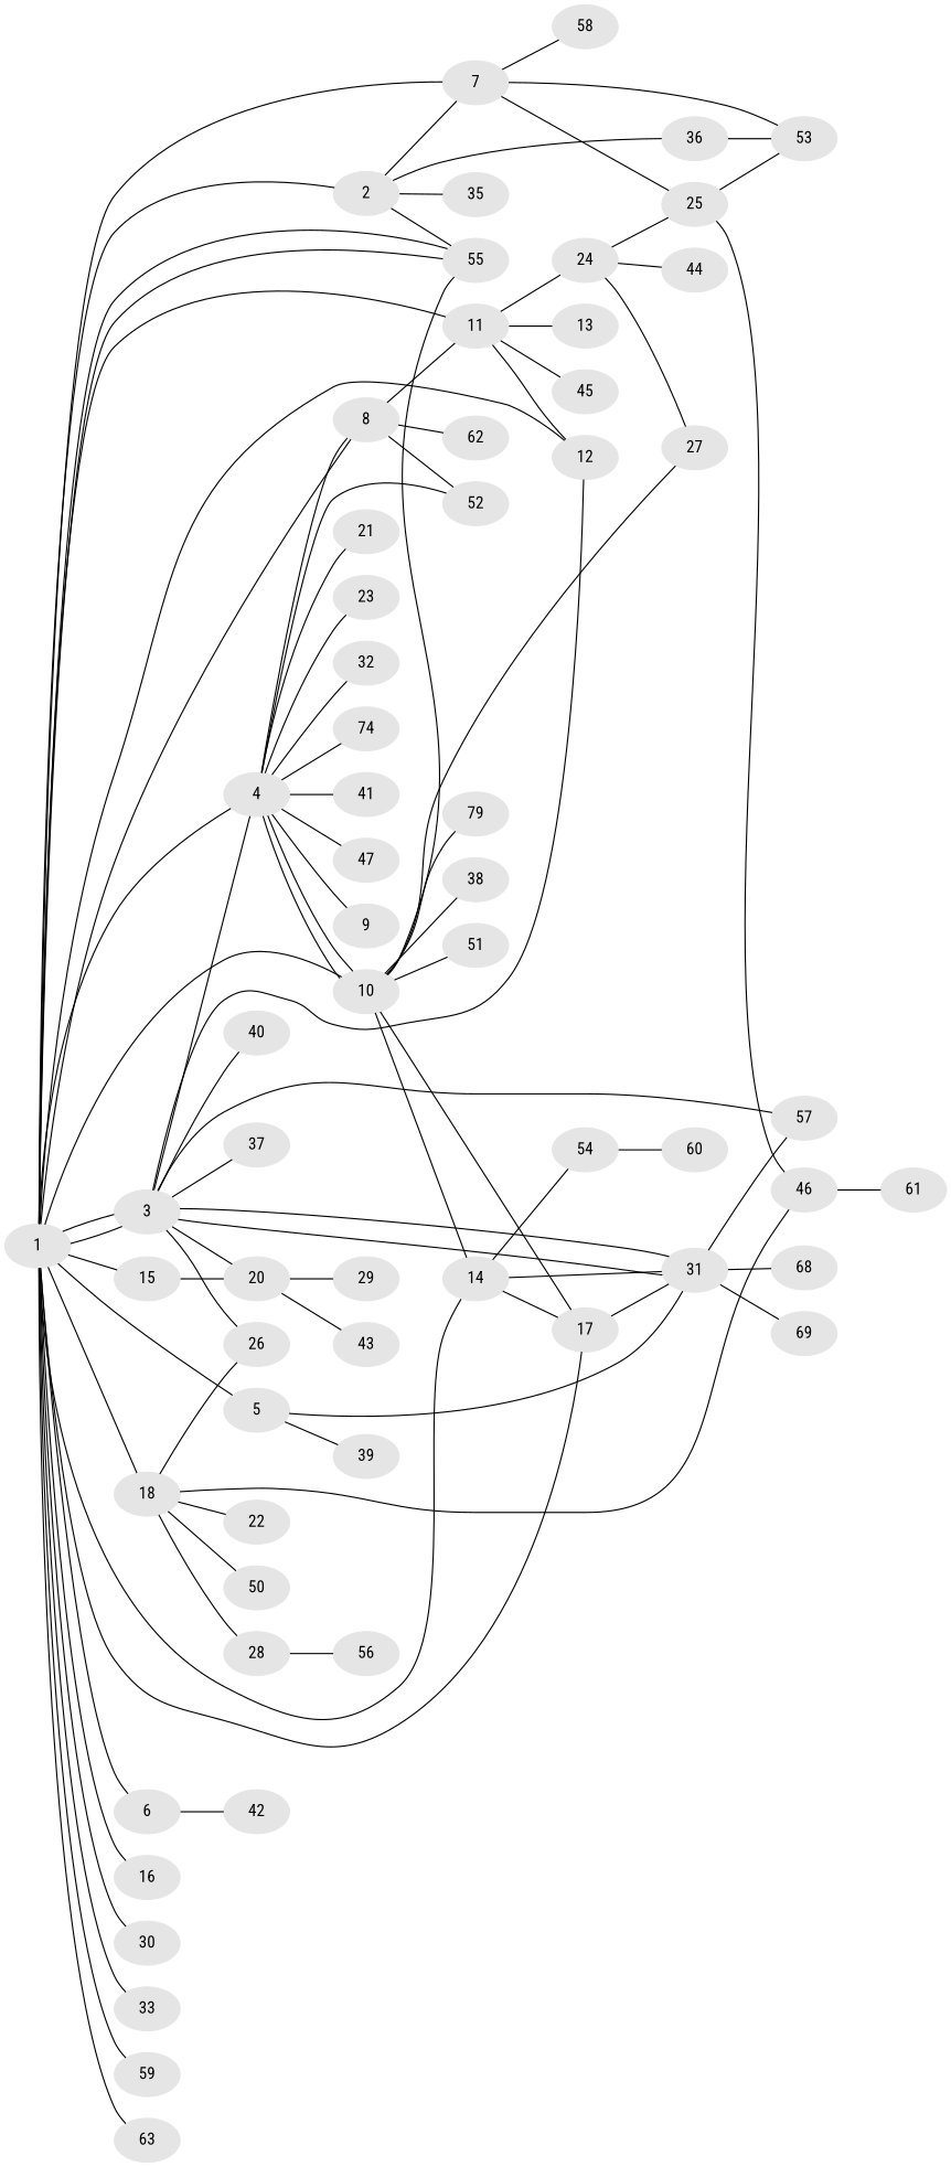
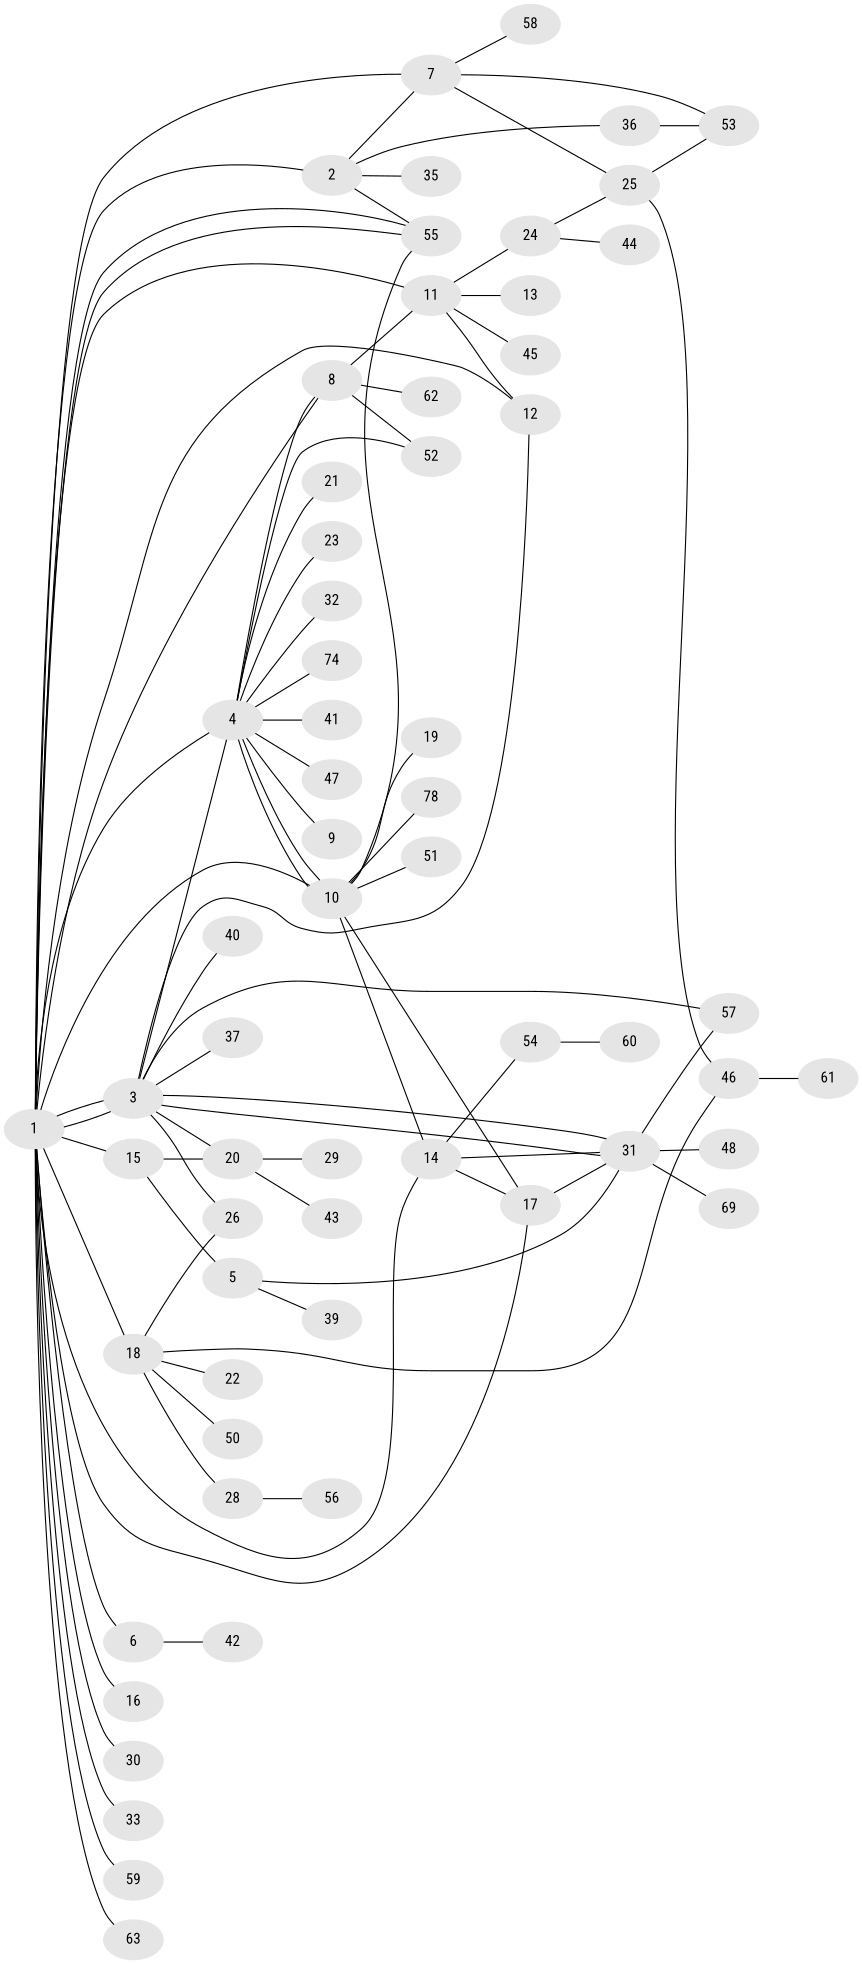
  graph {
    fontname="Roboto Condensed"
    rankdir=LR
    node [color=gray90 fontname="Roboto Condensed" style=filled]
    edge [fontname="Roboto Condensed"]
    1
    2
    3
    4
    5
    6
    7
    8
    10
    11
    12
    14
    15
    16
    17
    18
    30
    33
    55
    59
    63
    35
    36
    20
    26
    31
    37
    40
    57
    9
    21
    23
    32
    n34 [label=74]
    41
    47
    52
    39
    42
    25
    53
    58
    62
-   19 [label=79]
-   27
-   38
+   19
+   38 [label=78]
    51
    13
    24
    45
    54
    22
    28
    46
    50
    29
    43
-   48 [label=68]
+   48
    n59 [label=69]
    44
    60
    56
    61
    1 -- 2
    1 -- 3
    1 -- 3
    1 -- 4
-   1 -- 5
+   15 -- 5
    1 -- 6
    1 -- 7
    1 -- 8
    1 -- 10
    1 -- 11
    1 -- 12
    1 -- 14
    1 -- 15
    1 -- 16
    1 -- 17
    1 -- 18
    1 -- 30
    1 -- 33
    1 -- 55
    1 -- 55
    1 -- 59
    1 -- 63
    2 -- 7
    2 -- 55
    2 -- 35
    2 -- 36
    3 -- 4
    3 -- 12
    3 -- 20
    3 -- 26
    3 -- 31
    3 -- 31
    3 -- 37
    3 -- 40
    3 -- 57
    4 -- 8
    4 -- 10
    4 -- 10
    4 -- 9
    4 -- 21
    4 -- 23
    4 -- 32
    4 -- n34
    4 -- 41
    4 -- 47
    4 -- 52
    5 -- 31
    5 -- 39
    6 -- 42
    7 -- 25
    7 -- 53
    7 -- 58
    8 -- 11
    8 -- 52
    8 -- 62
    10 -- 14
    10 -- 17
    10 -- 55
    10 -- 19
-   10 -- 27
    10 -- 38
    10 -- 51
    11 -- 12
    11 -- 13
    11 -- 24
    11 -- 45
    14 -- 17
    14 -- 31
    14 -- 54
    15 -- 20
    17 -- 31
    18 -- 26
    18 -- 22
    18 -- 28
    18 -- 46
    18 -- 50
    36 -- 53
    20 -- 29
    20 -- 43
    31 -- 57
    31 -- 48
    31 -- n59
    25 -- 53
    25 -- 46
    24 -- 25
-   24 -- 27
    24 -- 44
    54 -- 60
    28 -- 56
    46 -- 61
  }
